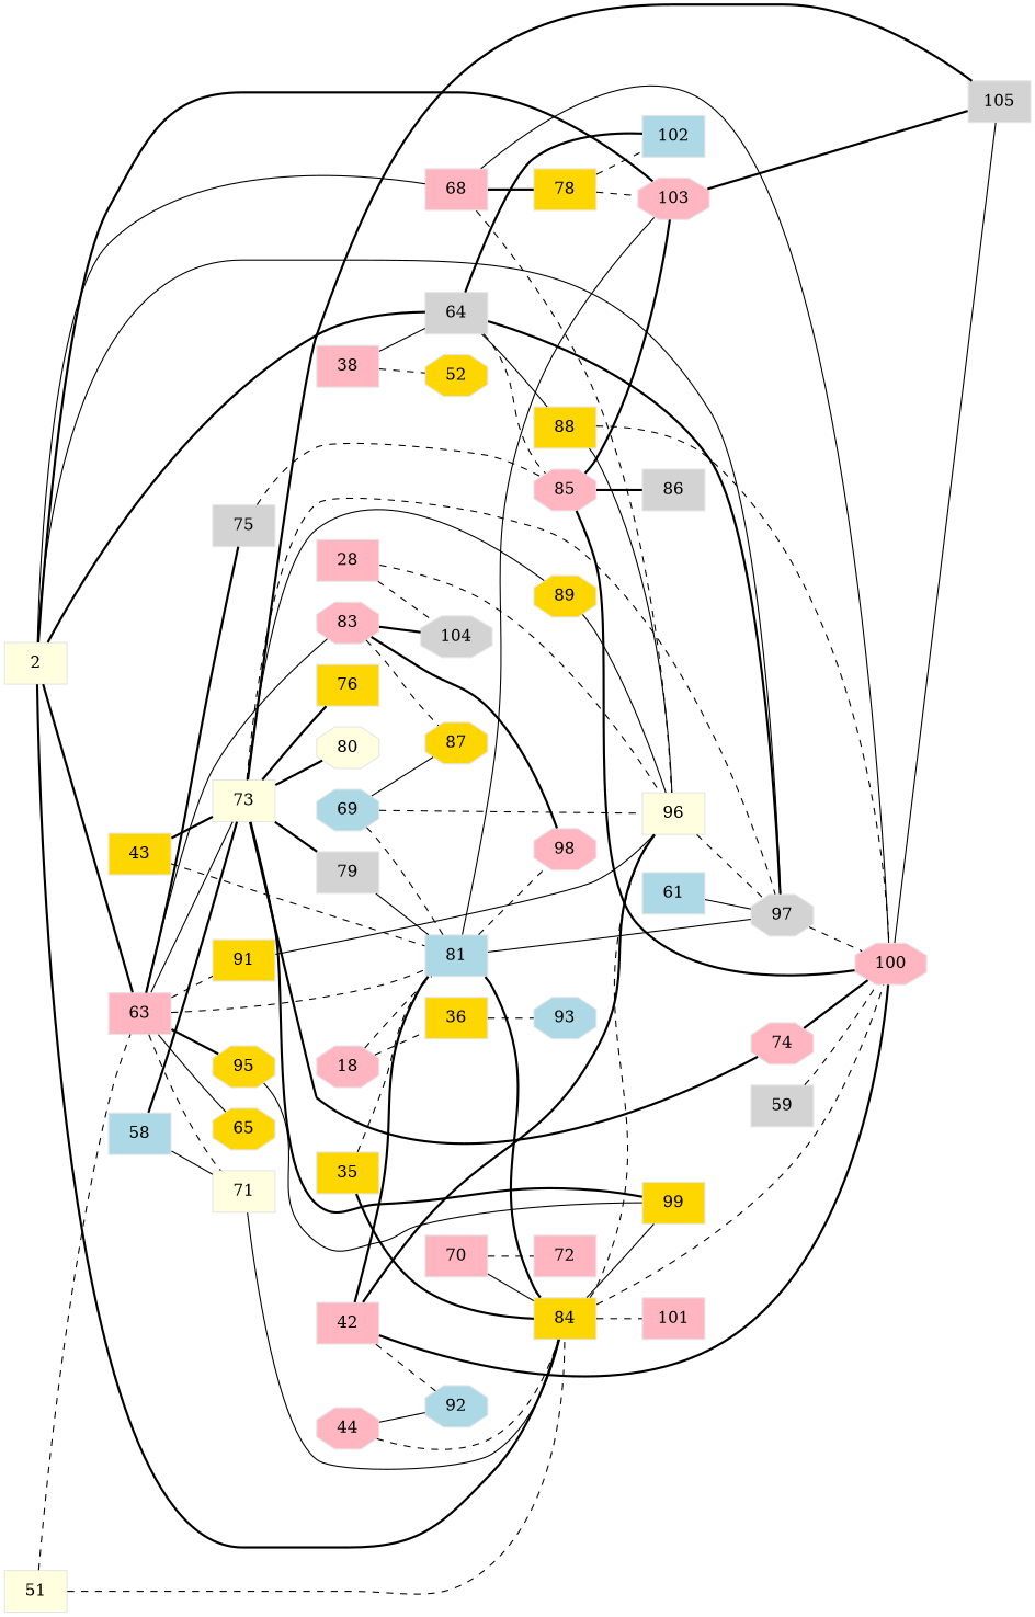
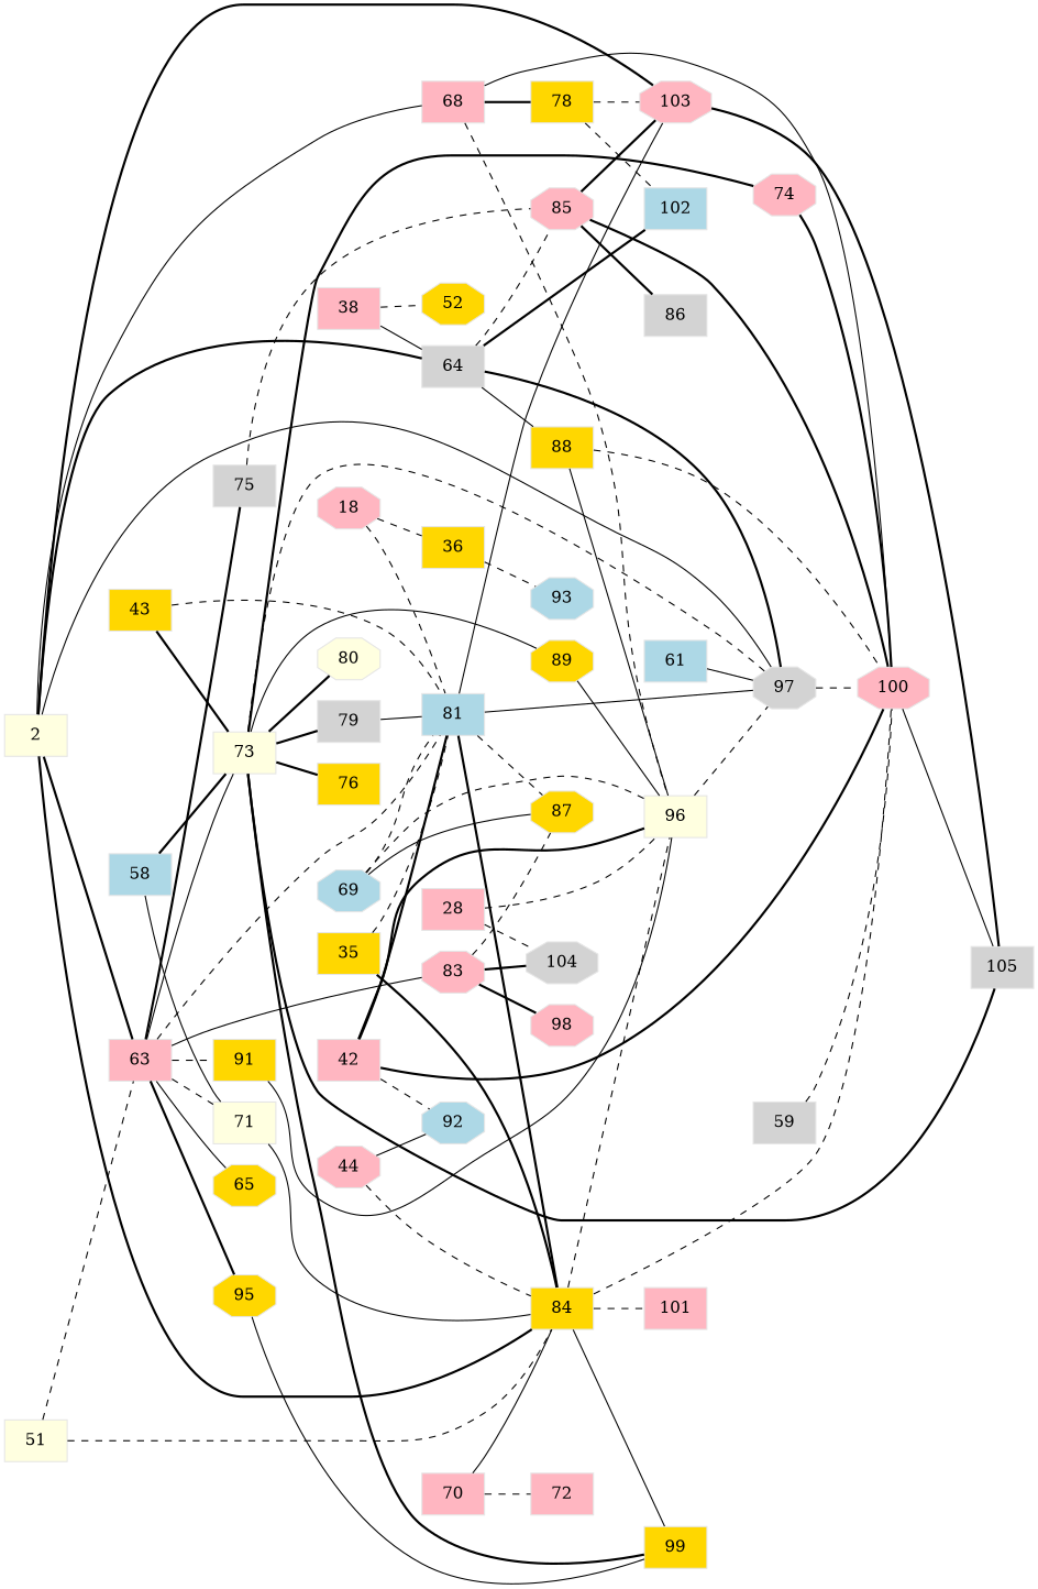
  graph {
    rankdir=LR
    node [color=gray90 fillcolor=lightpink shape=box style=filled]
    edge [style=dashed]
    2 [fillcolor=lightyellow super="+1"]
    63 [super="+23+39"]
    64 [fillcolor=lightgrey super="+21"]
    68 [super="+48"]
    84 [fillcolor=gold super="+59+33"]
    97 [fillcolor=lightgrey shape=octagon super="+31+55+41"]
    103 [shape=octagon super="+16"]
    81 [fillcolor=lightblue super="+7+6+56"]
    73 [fillcolor=lightyellow super="+47+66"]
    71 [fillcolor=lightyellow super="+34+60+53"]
    65 [fillcolor=gold shape=octagon]
    75 [fillcolor=lightgrey]
    83 [shape=octagon]
    91 [fillcolor=gold]
    95 [fillcolor=gold shape=octagon]
    85 [shape=octagon super="+25"]
    88 [fillcolor=gold]
    102 [fillcolor=lightblue]
    96 [fillcolor=lightyellow super="+26+62+82"]
    100 [shape=octagon super="+17+94"]
    78 [fillcolor=gold]
    99 [fillcolor=gold super="+67"]
    101
    105 [fillcolor=lightgrey super="+46+77"]
    18 [shape=octagon]
    36 [fillcolor=gold]
    93 [fillcolor=lightblue shape=octagon]
    98 [shape=octagon]
    28
    104 [fillcolor=lightgrey shape=octagon]
    35 [fillcolor=gold super="+11"]
    38
    52 [fillcolor=gold shape=octagon]
    42 [super="+27"]
    92 [fillcolor=lightblue shape=octagon]
    74 [shape=octagon]
    76 [fillcolor=gold]
    79 [fillcolor=lightgrey]
    80 [fillcolor=lightyellow shape=octagon]
    89 [fillcolor=gold shape=octagon]
    43 [fillcolor=gold]
    44 [shape=octagon]
    n43 [fillcolor=lightgrey label=59]
    51 [fillcolor=lightyellow super="+32"]
    58 [fillcolor=lightblue]
    61 [fillcolor=lightblue]
    87 [fillcolor=gold shape=octagon]
    86 [fillcolor=lightgrey]
    69 [fillcolor=lightblue shape=octagon]
    70
    72
    2 -- 63 [style=bold]
    2 -- 64 [style=bold weight=2]
    2 -- 68 [style=solid]
    2 -- 84 [style=bold weight=4]
    2 -- 97 [style=solid]
    2 -- 103 [style=bold]
    63 -- 81
    63 -- 73 [style=solid]
    63 -- 71 [weight=2]
    63 -- 65 [style=solid]
    63 -- 75 [style=bold]
    63 -- 83 [style=solid]
    63 -- 91
    63 -- 95 [style=bold]
    64 -- 97 [style=bold]
    64 -- 85
    64 -- 88 [style=solid]
    64 -- 102 [style=bold]
    68 -- 96
    68 -- 100 [style=solid]
    68 -- 78 [style=bold]
    84 -- 96 [weight=2]
    84 -- 100 [weight=2]
    84 -- 99 [style=solid]
    84 -- 101
    97 -- 100 [weight=3]
    103 -- 105 [style=bold]
    81 -- 84 [style=bold]
    81 -- 97 [style=solid weight=2]
    81 -- 103 [style=solid]
-   81 -- 98
+   81 -- 87
    73 -- 97
    73 -- 99 [style=bold]
    73 -- 105 [style=bold weight=2]
    73 -- 74 [style=bold]
    73 -- 76 [style=bold]
    73 -- 79 [style=bold]
    73 -- 80 [style=bold]
    73 -- 89 [style=solid]
    71 -- 84 [style=solid weight=2]
    75 -- 85
    83 -- 98 [style=bold]
    83 -- 104 [style=bold]
    83 -- 87
    91 -- 96 [style=solid]
    95 -- 99 [style=solid]
    85 -- 103 [style=bold]
    85 -- 100 [style=bold]
    85 -- 86 [style=bold]
    88 -- 96 [style=solid]
    88 -- 100
    96 -- 97
    100 -- 105 [style=solid]
    78 -- 103
    78 -- 102
    18 -- 81
    18 -- 36
    36 -- 93
    28 -- 96
    28 -- 104
    35 -- 84 [style=bold weight=2]
    35 -- 81
    38 -- 64 [style=solid]
    38 -- 52
    42 -- 81 [style=bold weight=2]
    42 -- 96 [style=bold]
    42 -- 100 [style=bold]
    42 -- 92
    74 -- 100 [style=bold]
    79 -- 81 [style=solid]
    89 -- 96 [style=solid]
    43 -- 81
    43 -- 73 [style=bold]
    44 -- 84
    44 -- 92 [style=solid]
    n43 -- 100
    51 -- 63
    51 -- 84 [weight=3]
    58 -- 73 [style=bold]
    58 -- 71 [style=solid]
    61 -- 97 [style=solid]
    69 -- 81
    69 -- 96
    69 -- 87 [style=solid]
    70 -- 84 [style=solid]
    70 -- 72
  }
